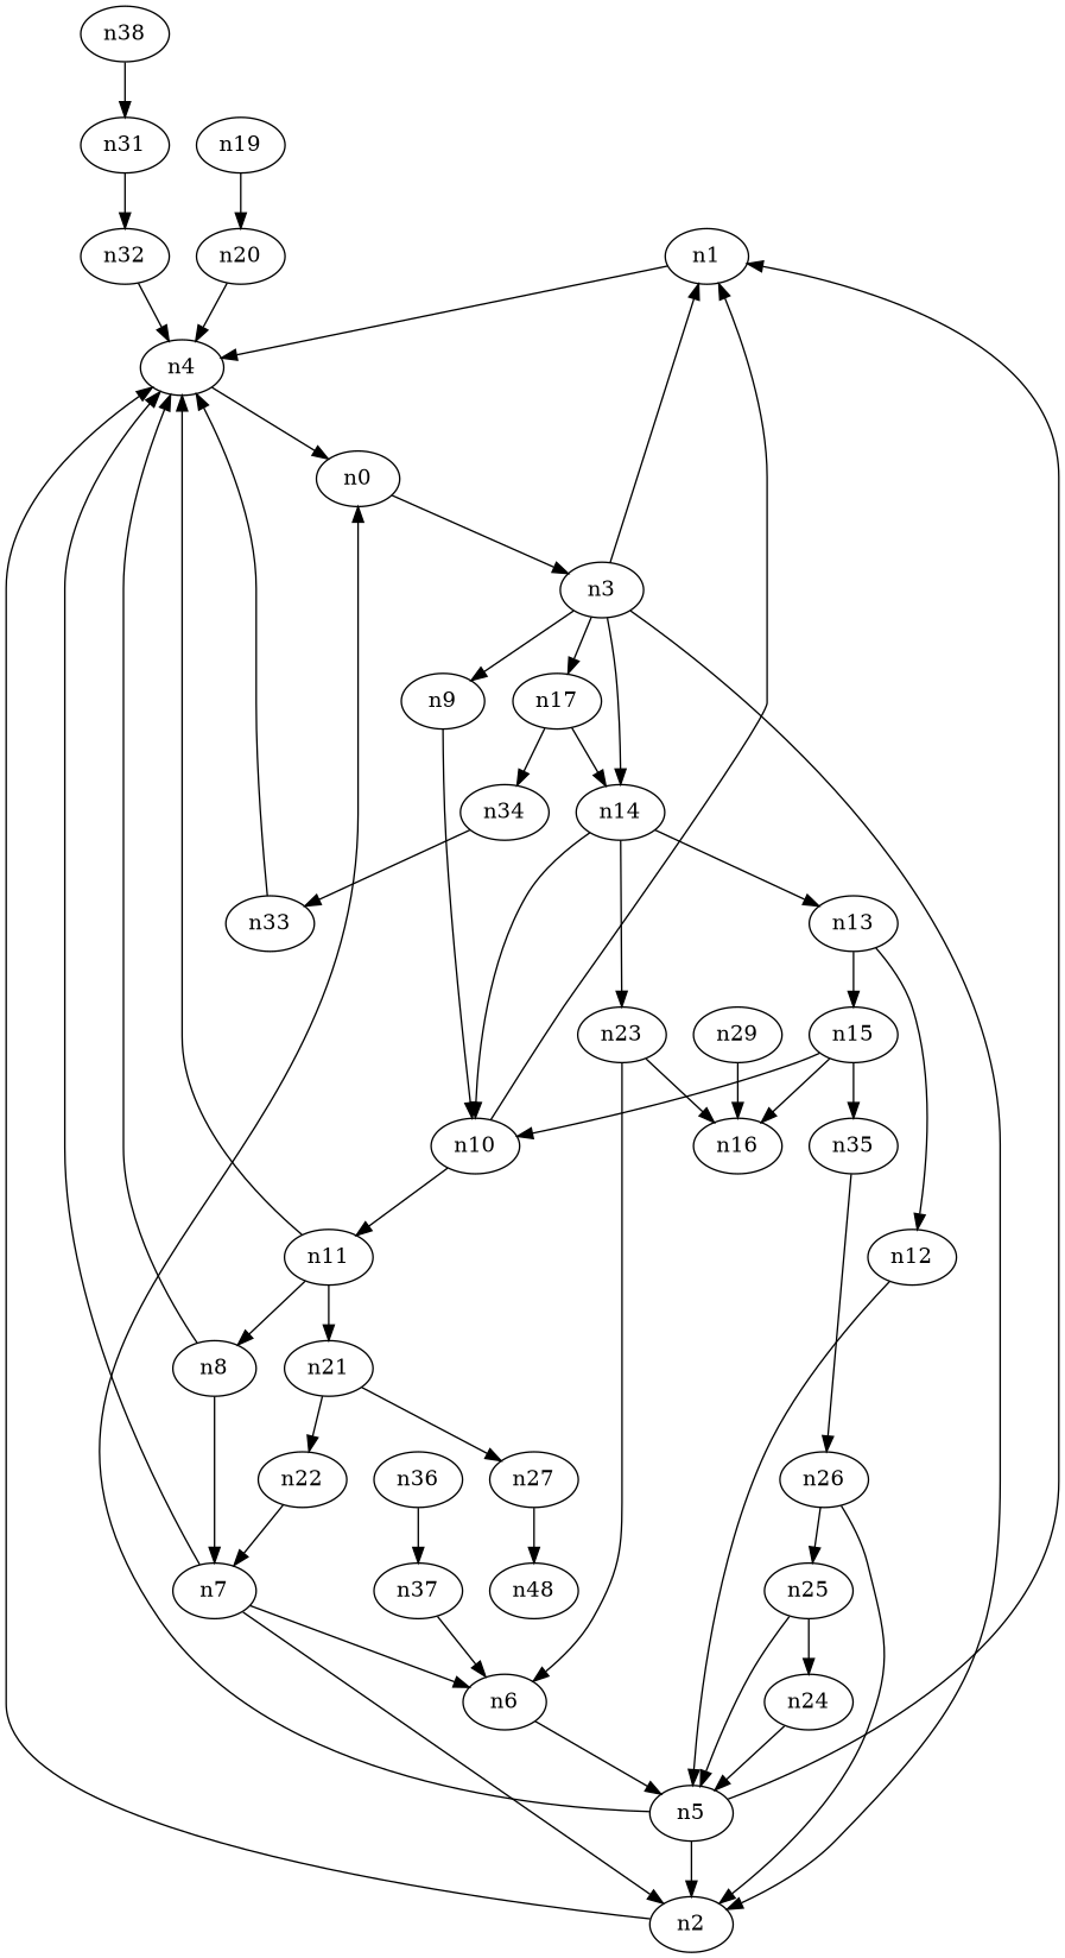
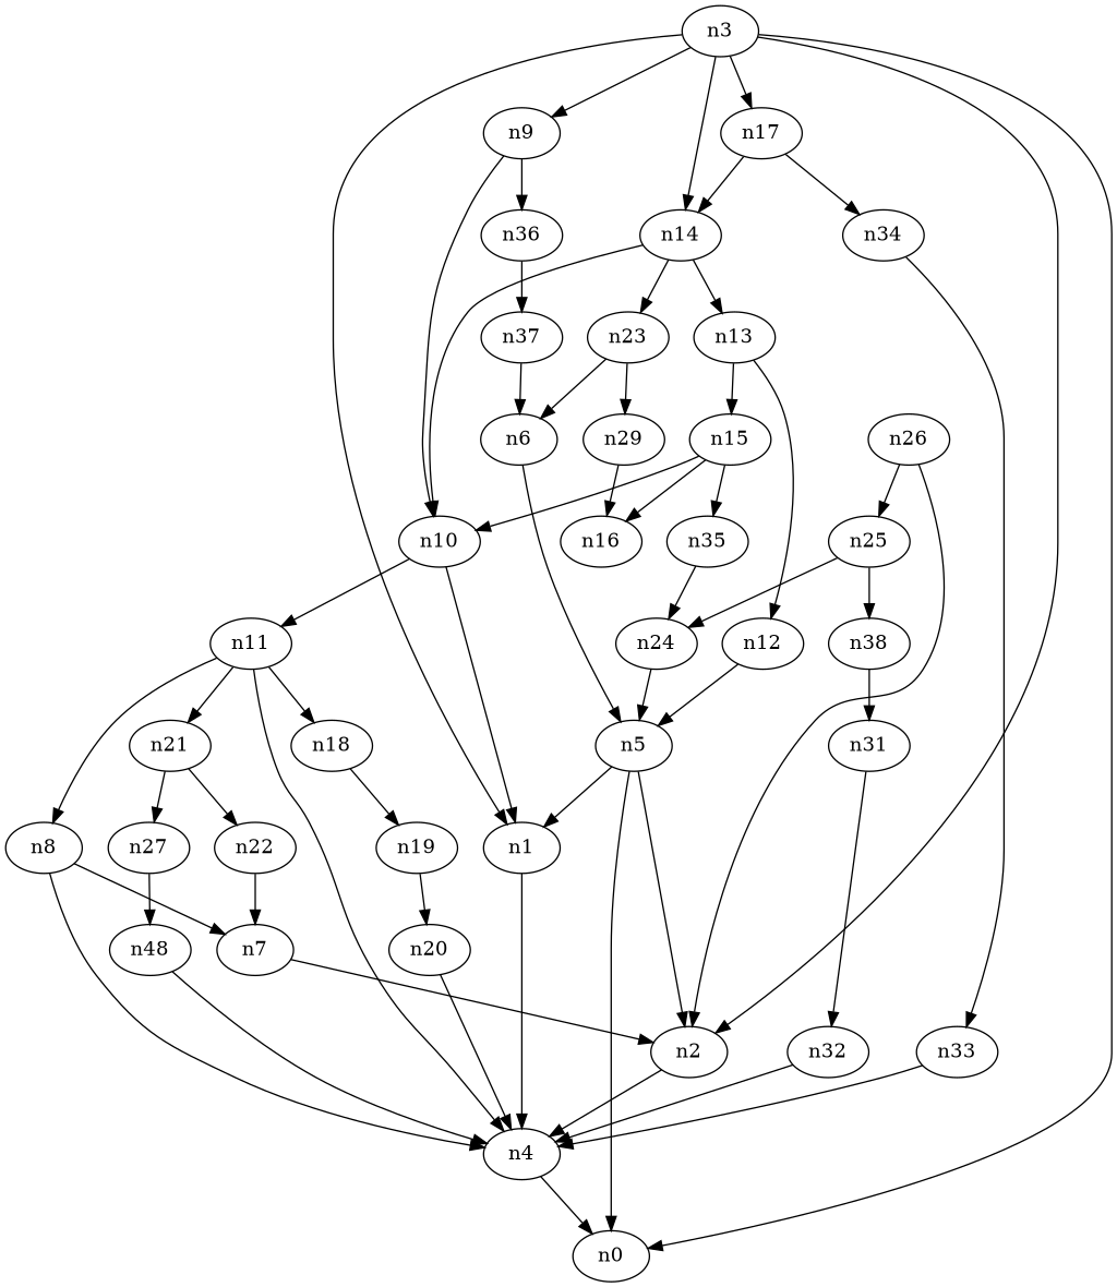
  digraph {
    n1
    n4
    n0
    n2
    n3
    n9
    n14
    n17
    n10
    n36
    n13
    n23
    n34
    n11
    n37
    n12
    n15
    n6
    n29
    n33
    n5
    n7
    n8
+   n18
    n21
    n19
    n22
    n27
    n20
    n28 [label=n48]
    n16
    n35
    n26
    n25
    n24
    n30 [label=n38]
    n31
    n32
    n1 -> n4
    n4 -> n0
    n2 -> n4
    n3 -> n1
-   n0 -> n3
+   n3 -> n0
    n3 -> n2
    n3 -> n9
    n3 -> n14
    n3 -> n17
    n9 -> n10
+   n9 -> n36
    n14 -> n10
    n14 -> n13
    n14 -> n23
    n17 -> n14
    n17 -> n34
    n10 -> n1
    n10 -> n11
    n36 -> n37
    n13 -> n12
    n13 -> n15
    n23 -> n6
-   n23 -> n16
+   n23 -> n29
    n34 -> n33
    n11 -> n4
    n11 -> n8
+   n11 -> n18
    n11 -> n21
    n37 -> n6
    n12 -> n5
    n15 -> n10
    n15 -> n16
    n15 -> n35
    n6 -> n5
    n29 -> n16
    n33 -> n4
    n5 -> n1
    n5 -> n0
    n5 -> n2
    n7 -> n2
-   n7 -> n6
    n8 -> n4
    n8 -> n7
+   n18 -> n19
    n21 -> n22
    n21 -> n27
    n19 -> n20
    n22 -> n7
    n27 -> n28
    n20 -> n4
-   n7 -> n4
-   n35 -> n26
+   n28 -> n4
+   n35 -> n24
    n26 -> n2
    n26 -> n25
    n25 -> n24
-   n25 -> n5
+   n25 -> n30
    n24 -> n5
    n30 -> n31
    n31 -> n32
    n32 -> n4
  }
